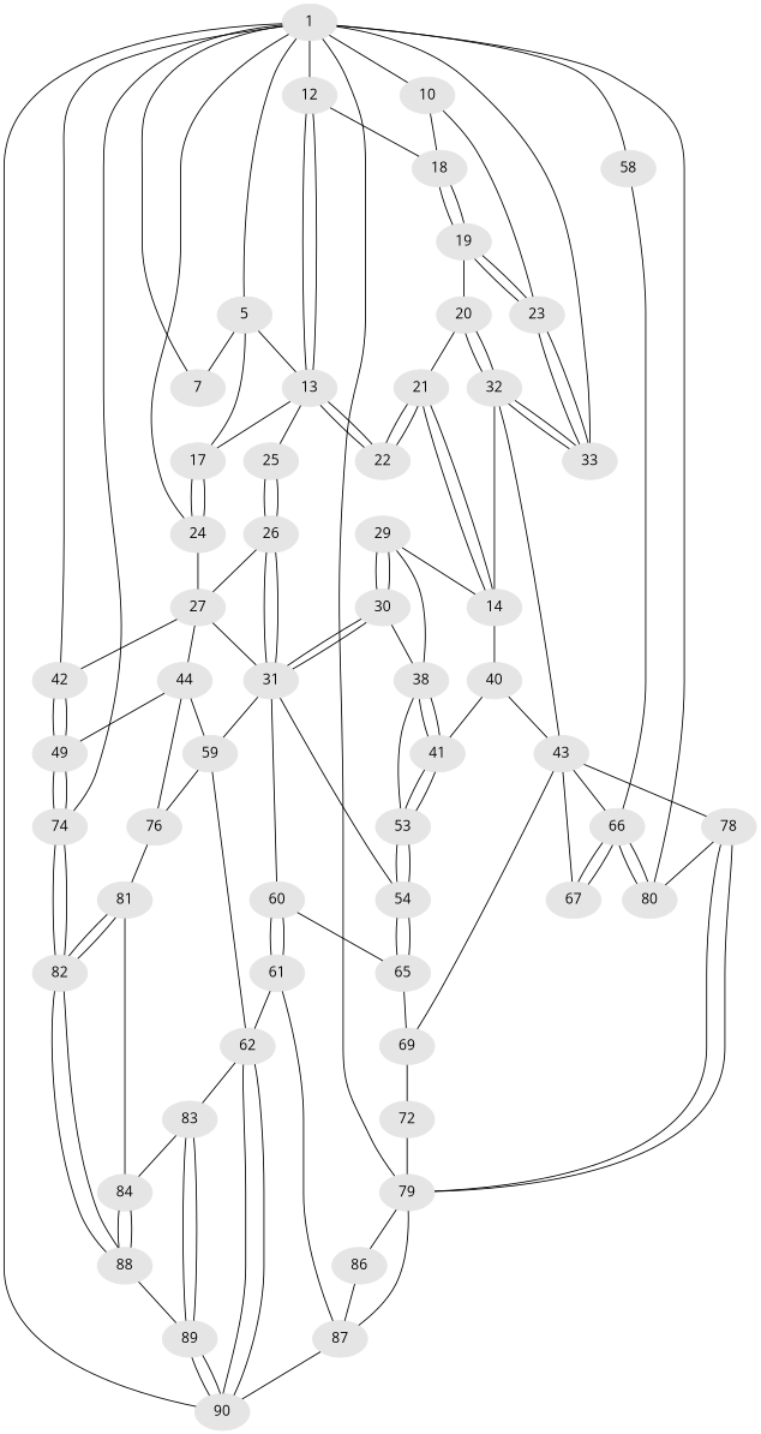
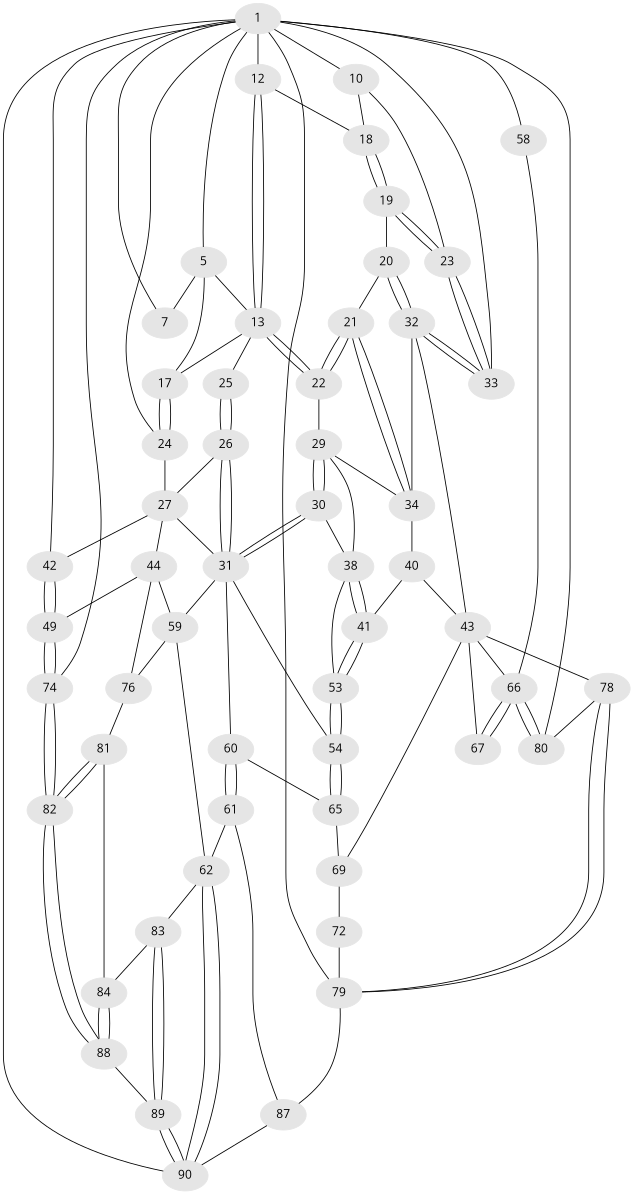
  graph {
    fontname="Open Sans"
    node [color=gray90 fontname="Open Sans" style=filled]
    edge [fontname="Open Sans"]
    1 [super="+8+2"]
    5 [super="+6"]
    7
    10 [super="+11"]
    12
    24
    33
    42
    58
    74
    79 [super="+85"]
    80
    90 [super="+92"]
    13 [super="+14"]
    17
    18
    23
    27 [super="+28+46"]
    49
    66
    82
    87 [super="+91"]
-   86
    22
    25
    19
    29 [super="+36"]
    26
    20
    21
    32 [super="+37"]
-   34 [super="+35" label=14]
+   34 [super="+35"]
    43 [super="+44"]
    40
    30
    38 [super="+39"]
    31 [super="+50"]
    n38 [label=44 super="+48"]
    54
    59 [super="+64"]
    60
    76
    41
    53
    65
    62 [super="+63"]
    61 [super="+73"]
    67
    69 [super="+70"]
    78
    72 [super="+77"]
    81
    83
    84
    89
    88
    1 -- 5
    1 -- 7
    1 -- 10 [weight=2]
    1 -- 12
    1 -- 24
    1 -- 33
    1 -- 42
    1 -- 58
    1 -- 74
    1 -- 79
    1 -- 80
    1 -- 90
    5 -- 7
    5 -- 13
    5 -- 17
    10 -- 18
    10 -- 23
    12 -- 13
    12 -- 13
    12 -- 18
    24 -- 27
    42 -- 49
    42 -- 49
    58 -- 66
    74 -- 82
    74 -- 82
    79 -- 87
-   79 -- 86 [weight=2]
    13 -- 17
    13 -- 22
    13 -- 22
    13 -- 25 [weight=2]
    17 -- 24
    17 -- 24
    18 -- 19
    18 -- 19
    23 -- 33
    23 -- 33
    27 -- 42
    27 -- 31
    27 -- n38
    49 -- 74
    49 -- 74
    66 -- 80
    66 -- 80
    66 -- 67
    66 -- 67
    82 -- 88
    82 -- 88
    87 -- 90
-   86 -- 87
+   22 -- 29
    25 -- 26
    25 -- 26
    19 -- 23
    19 -- 23
    19 -- 20
    29 -- 34
    29 -- 30
    29 -- 30
    29 -- 38
    26 -- 27
    26 -- 31
    26 -- 31
    20 -- 21
    20 -- 32
    20 -- 32
    21 -- 22
    21 -- 22
    21 -- 34
    21 -- 34
    32 -- 33
    32 -- 33
    32 -- 34
    32 -- 43
    34 -- 40
    43 -- 66
    43 -- 67 [weight=2]
    43 -- 69
    43 -- 78
    40 -- 43
    40 -- 41
    30 -- 38
    30 -- 31
    30 -- 31
    38 -- 41
    38 -- 41
    38 -- 53
    31 -- 54
    31 -- 59
    31 -- 60
    n38 -- 49
    n38 -- 59
    n38 -- 76
    54 -- 65
    54 -- 65
    59 -- 76
    59 -- 62
    60 -- 65
    60 -- 61
    60 -- 61
    76 -- 81
    41 -- 53
    41 -- 53
    53 -- 54
    53 -- 54
    65 -- 69
    62 -- 90
    62 -- 90
    62 -- 83
    61 -- 87
    61 -- 62
    69 -- 72 [weight=2]
    78 -- 79
    78 -- 79
    78 -- 80
    72 -- 79
    81 -- 82
    81 -- 82
    81 -- 84
    83 -- 84
    83 -- 89
    83 -- 89
    84 -- 88
    84 -- 88
    89 -- 90
    89 -- 90
    88 -- 89
  }
